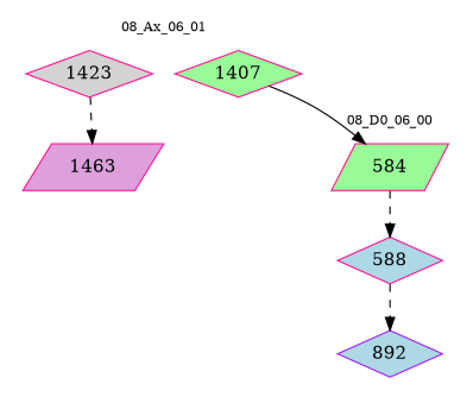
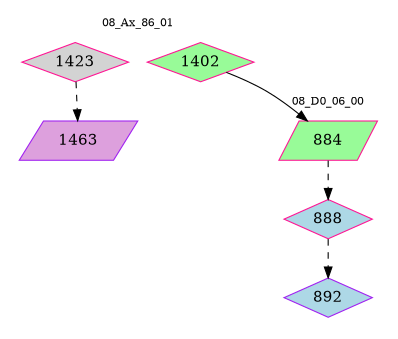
  digraph {
    fontname="DejaVu Serif"
    node [color=deeppink fillcolor=palegreen fontname="DejaVu Serif" shape=diamond style=filled]
    edge [color=black fontname="DejaVu Serif" style=dashed]
-   n1 [label=1407]
+   n1 [label=1402]
    n2 [fillcolor=lightgrey label=1423]
-   n3 [fillcolor=plum label=1463 shape=parallelogram]
-   n4 [label=584 shape=parallelogram]
-   n5 [fillcolor=lightblue label=588]
+   n3 [color=purple fillcolor=plum label=1463 shape=parallelogram]
+   n4 [label=884 shape=parallelogram]
+   n5 [fillcolor=lightblue label=888]
    n6 [color=purple fillcolor=lightblue label=892]
    subgraph cluster_1 {
      color=white
      fontsize=10
-     label="08_Ax_06_01"
+     label="08_Ax_86_01"
      n1
      n2
      n3
    }
    subgraph cluster_2 {
      color=white
      fontsize=10
      label="08_D0_06_00"
      n4
      n5
      n6
    }
    n1 -> n4 [style=solid]
    n2 -> n3
    n4 -> n5
    n5 -> n6
  }
